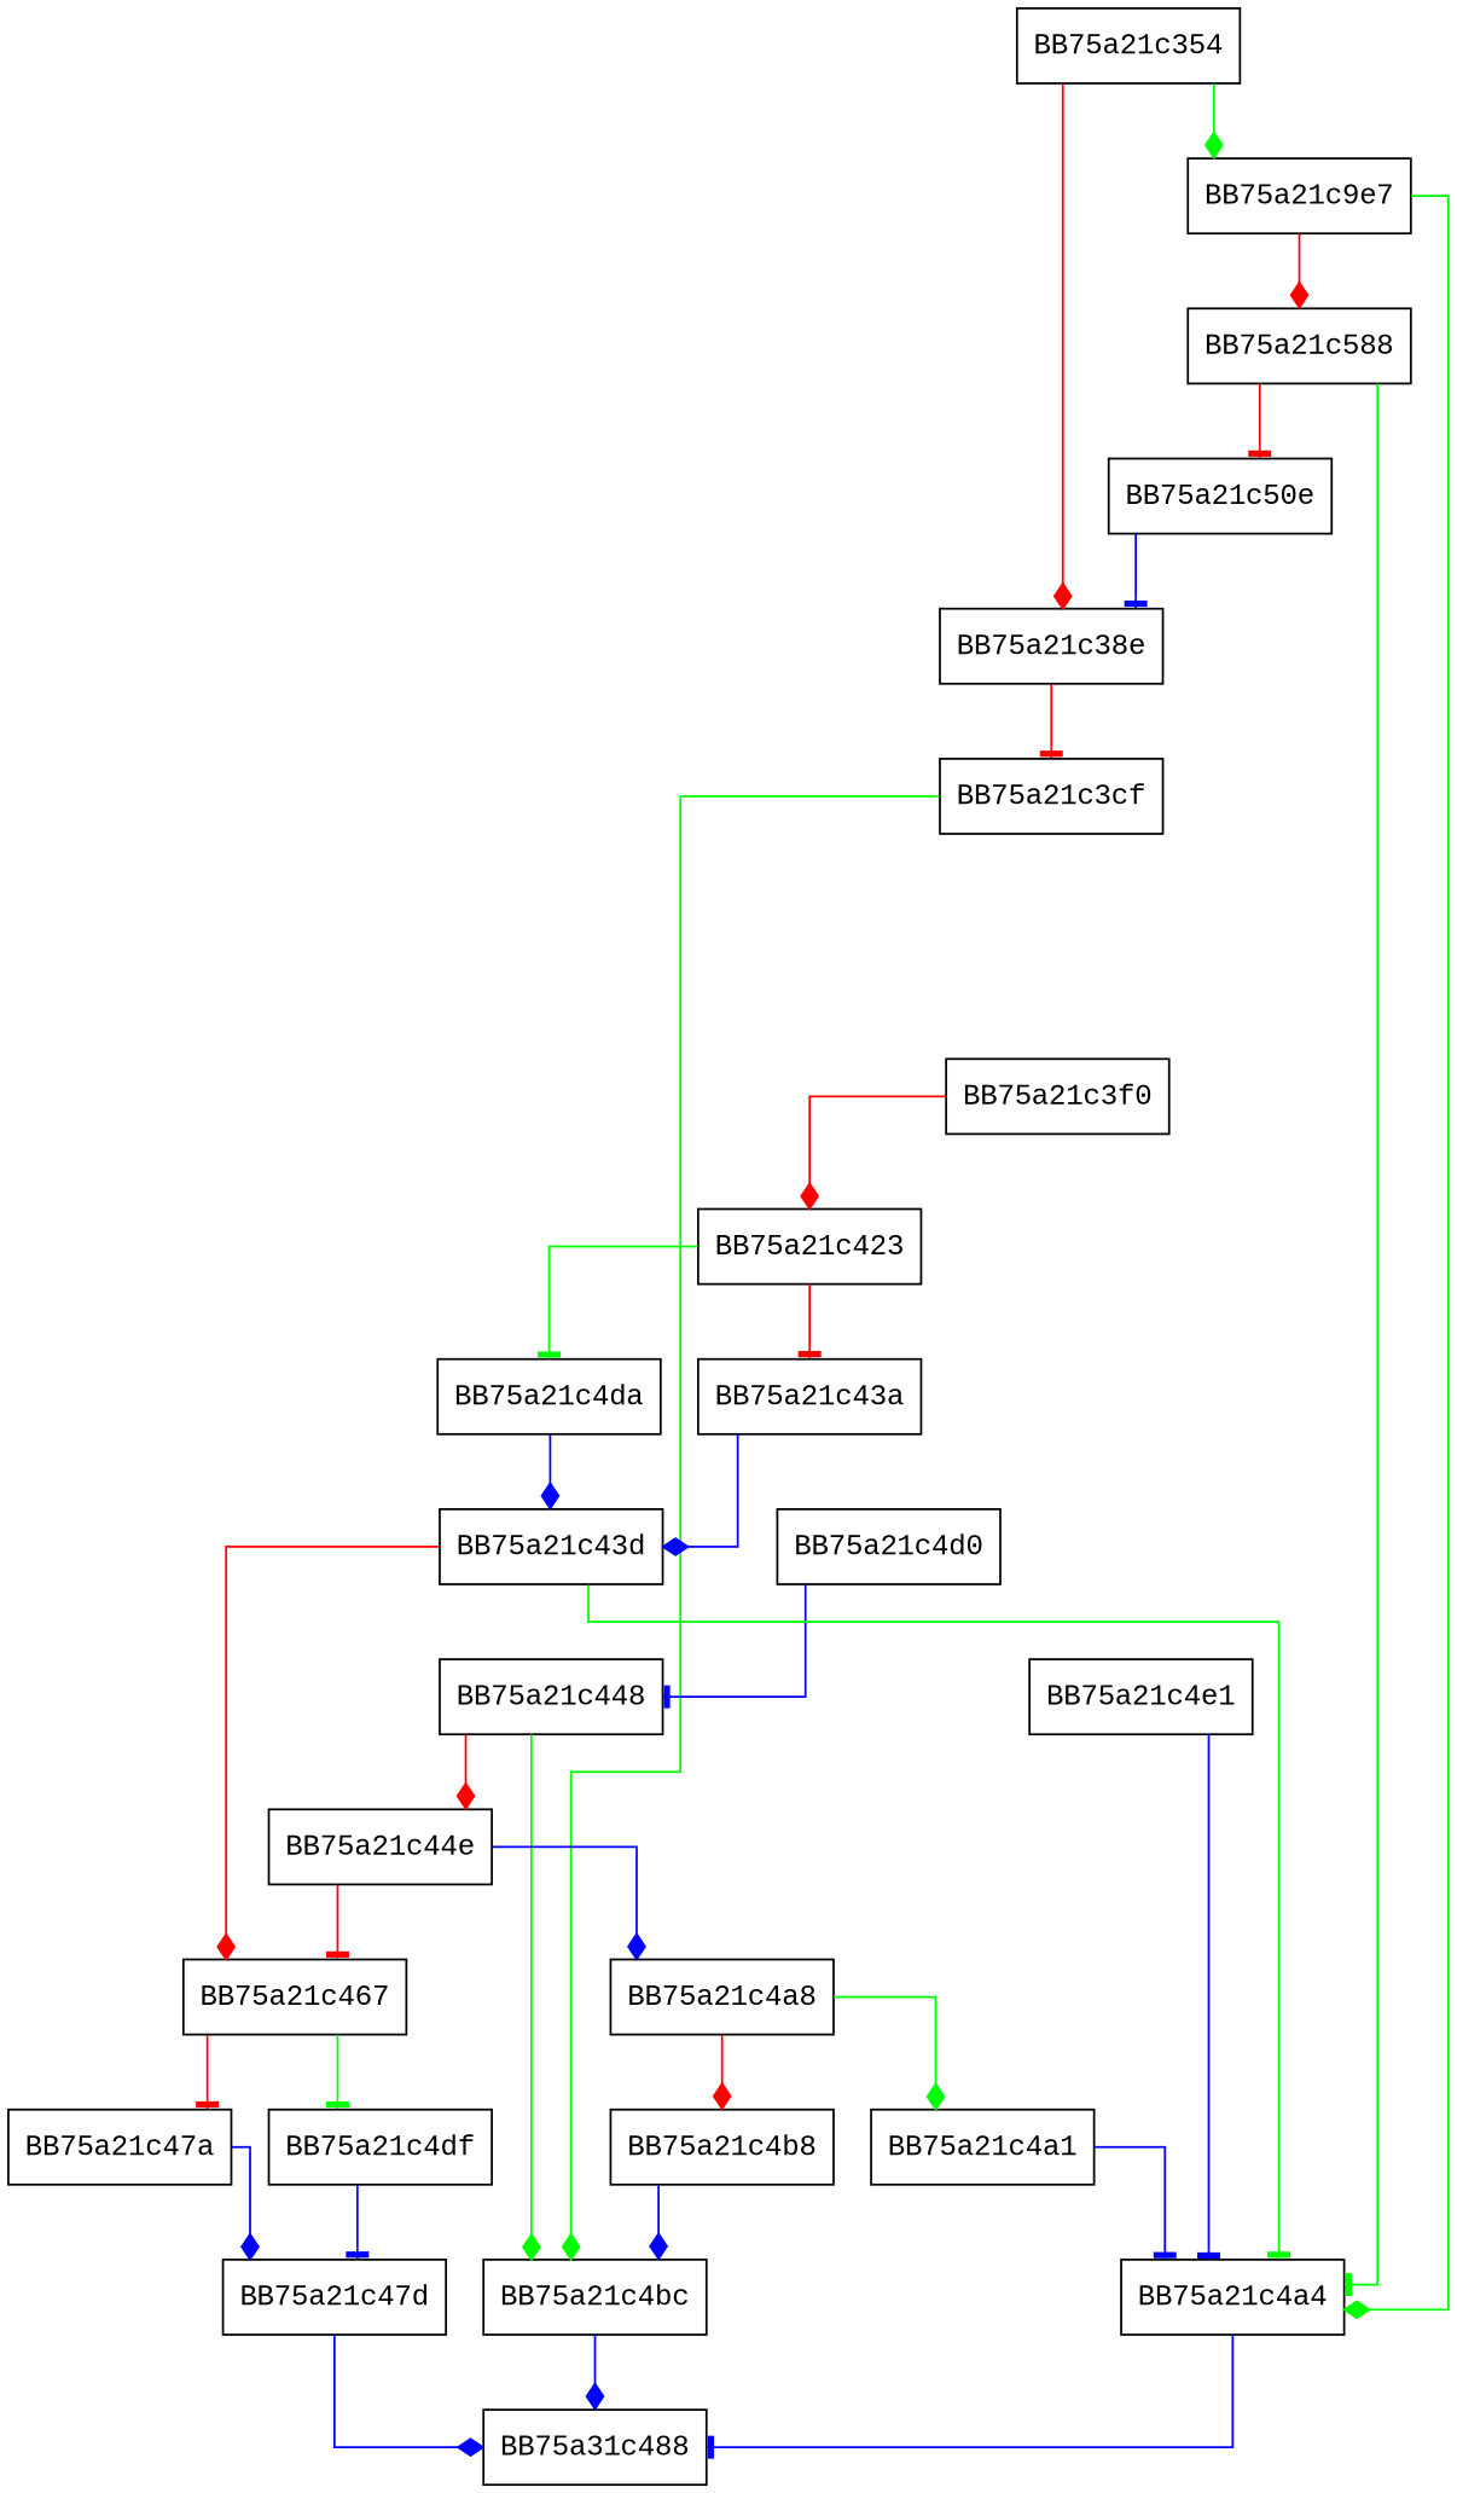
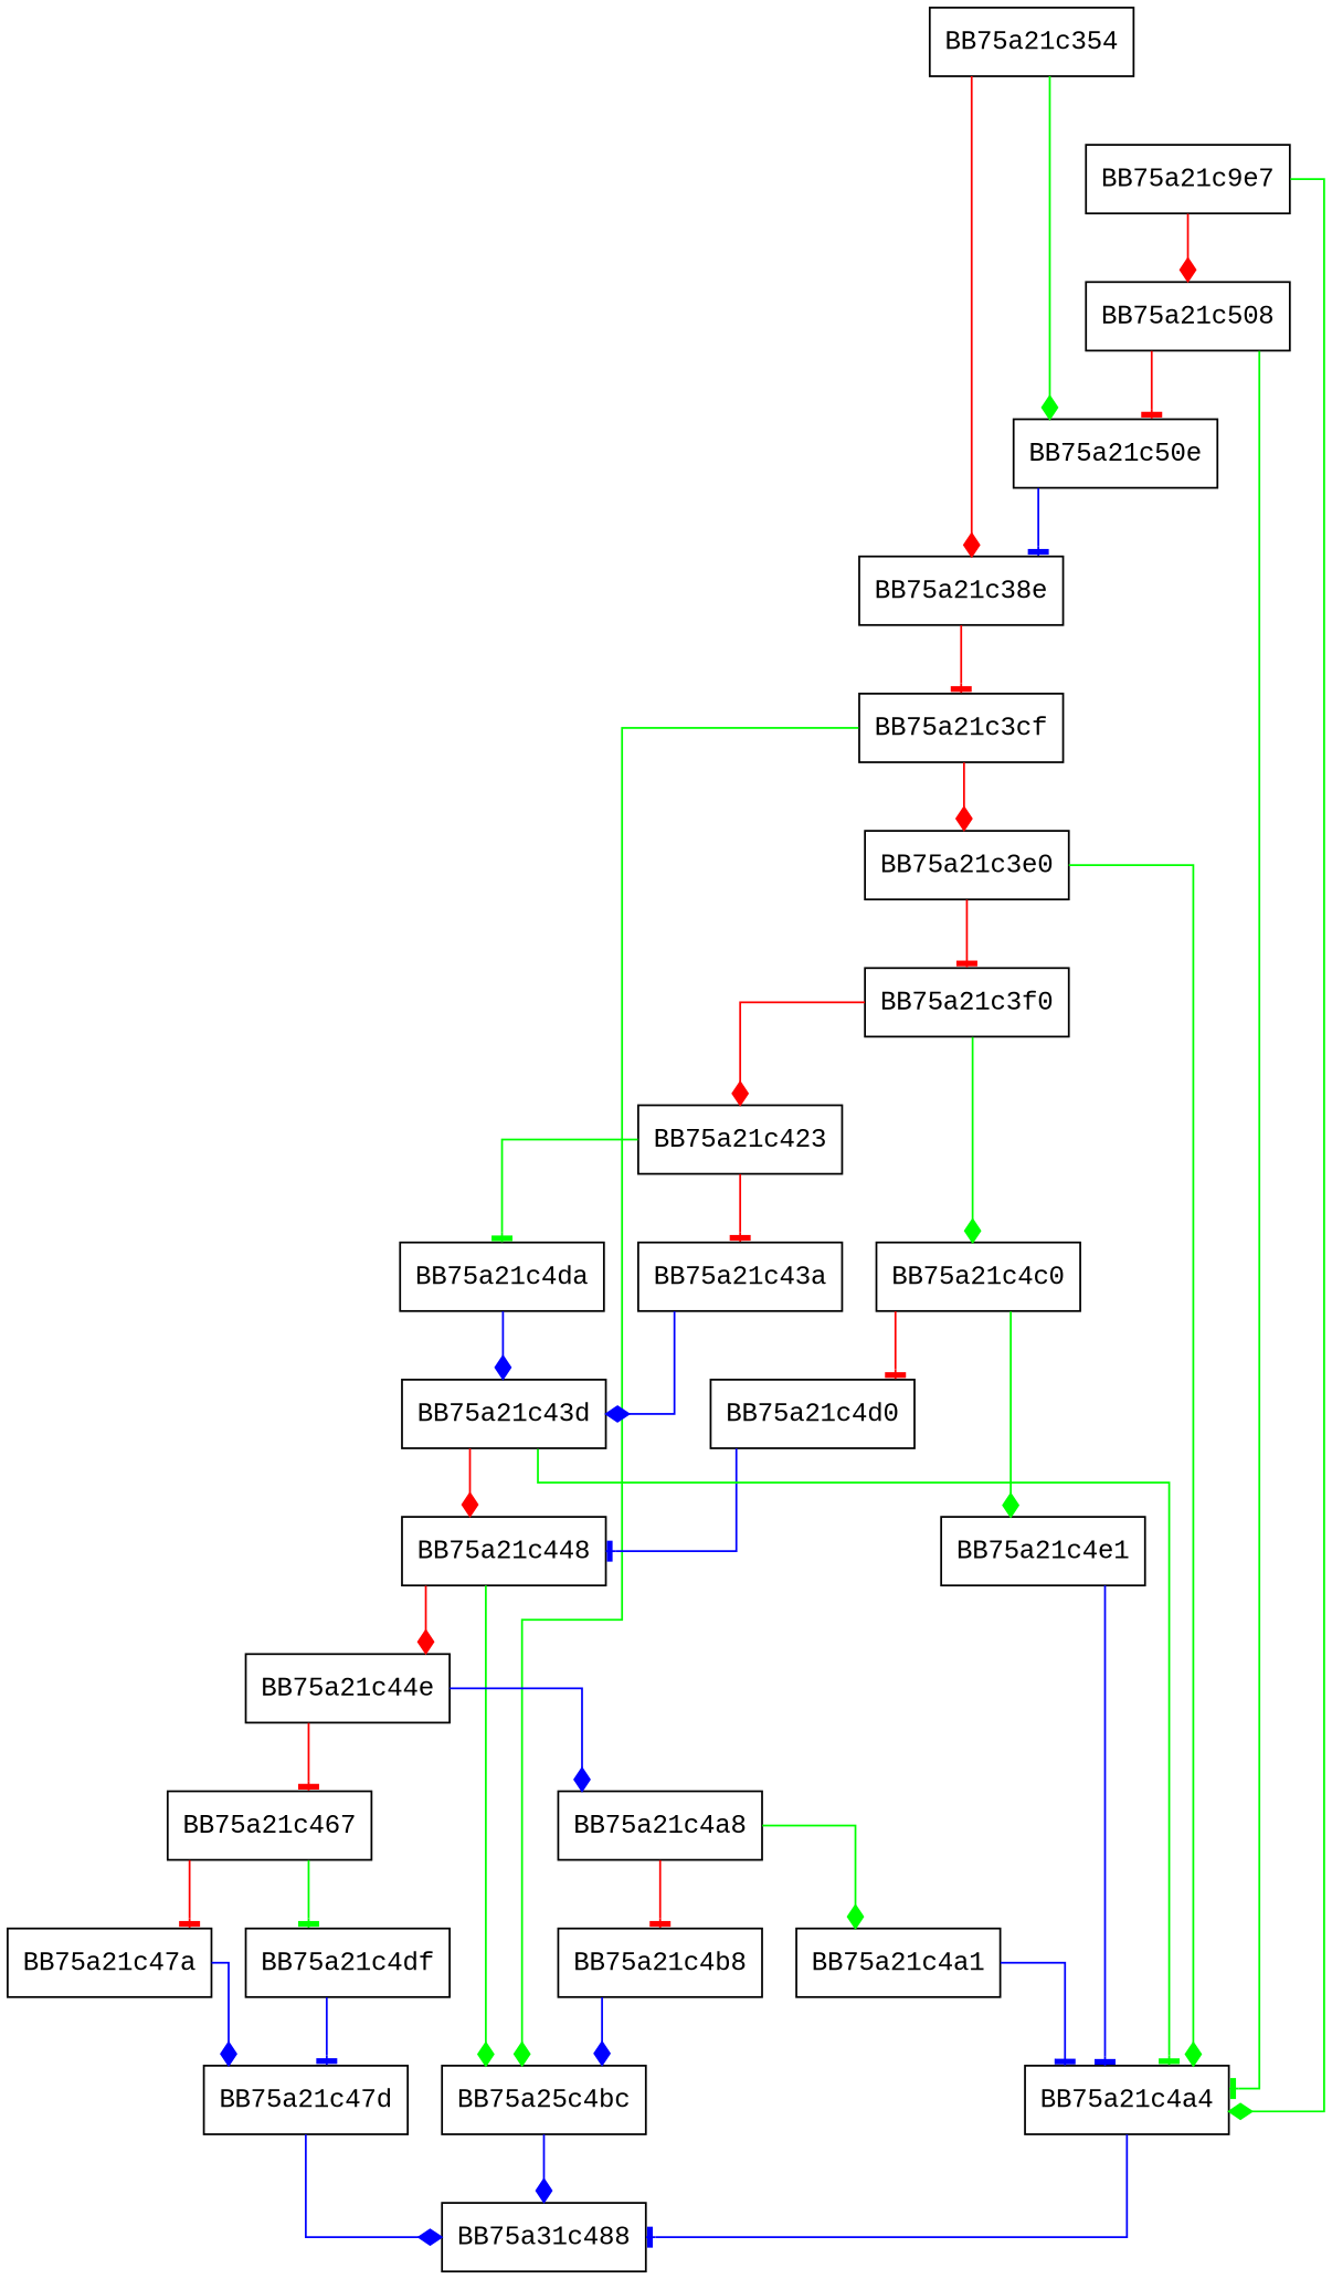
  digraph {
    fontname="Liberation Mono"
    splines=ortho
    node [fontname="Liberation Mono" shape=box]
    edge [arrowhead=diamond color=red fontname="Liberation Mono"]
    n1 [label=BB75a21c9e7]
    BB75a21c354
    BB75a21c38e
    BB75a21c4a4
-   BB75a21c508 [label=BB75a21c588]
+   BB75a21c508
    BB75a21c3cf
    n7 [label=BB75a31c488]
    BB75a21c50e
-   BB75a21c4bc
+   BB75a21c4bc [label=BB75a25c4bc]
+   BB75a21c3e0
    BB75a21c3f0
+   BB75a21c4c0
    BB75a21c423
    BB75a21c4e1
    BB75a21c4d0
    BB75a21c4da
    BB75a21c43a
    BB75a21c448
    BB75a21c43d
    BB75a21c44e
    BB75a21c4a8
    BB75a21c467
    BB75a21c4a1
    BB75a21c4b8
    BB75a21c4df
    BB75a21c47a
    BB75a21c47d
    n1 -> BB75a21c4a4 [color=green]
    n1 -> BB75a21c508
-   BB75a21c354 -> n1 [color=green]
+   BB75a21c354 -> BB75a21c50e [color=green]
    BB75a21c354 -> BB75a21c38e
    BB75a21c38e -> BB75a21c3cf [arrowhead=tee]
    BB75a21c4a4 -> n7 [arrowhead=tee color=blue]
    BB75a21c508 -> BB75a21c4a4 [arrowhead=tee color=green]
    BB75a21c508 -> BB75a21c50e [arrowhead=tee]
    BB75a21c3cf -> BB75a21c4bc [color=green]
+   BB75a21c3cf -> BB75a21c3e0
    BB75a21c50e -> BB75a21c38e [arrowhead=tee color=blue]
    BB75a21c4bc -> n7 [color=blue]
+   BB75a21c3e0 -> BB75a21c4a4 [color=green]
+   BB75a21c3e0 -> BB75a21c3f0 [arrowhead=tee]
+   BB75a21c3f0 -> BB75a21c4c0 [color=green]
    BB75a21c3f0 -> BB75a21c423
+   BB75a21c4c0 -> BB75a21c4e1 [color=green]
+   BB75a21c4c0 -> BB75a21c4d0 [arrowhead=tee]
    BB75a21c423 -> BB75a21c4da [arrowhead=tee color=green]
    BB75a21c423 -> BB75a21c43a [arrowhead=tee]
    BB75a21c4e1 -> BB75a21c4a4 [arrowhead=tee color=blue]
    BB75a21c4d0 -> BB75a21c448 [arrowhead=tee color=blue]
    BB75a21c4da -> BB75a21c43d [color=blue]
    BB75a21c43a -> BB75a21c43d [color=blue]
    BB75a21c448 -> BB75a21c4bc [color=green]
    BB75a21c448 -> BB75a21c44e
    BB75a21c43d -> BB75a21c4a4 [arrowhead=tee color=green]
-   BB75a21c43d -> BB75a21c467
+   BB75a21c43d -> BB75a21c448
    BB75a21c44e -> BB75a21c4a8 [color=blue]
    BB75a21c44e -> BB75a21c467 [arrowhead=tee]
    BB75a21c4a8 -> BB75a21c4a1 [color=green]
-   BB75a21c4a8 -> BB75a21c4b8
+   BB75a21c4a8 -> BB75a21c4b8 [arrowhead=tee]
    BB75a21c467 -> BB75a21c4df [arrowhead=tee color=green]
    BB75a21c467 -> BB75a21c47a [arrowhead=tee]
    BB75a21c4a1 -> BB75a21c4a4 [arrowhead=tee color=blue]
    BB75a21c4b8 -> BB75a21c4bc [color=blue]
    BB75a21c4df -> BB75a21c47d [arrowhead=tee color=blue]
    BB75a21c47a -> BB75a21c47d [color=blue]
    BB75a21c47d -> n7 [color=blue]
  }
